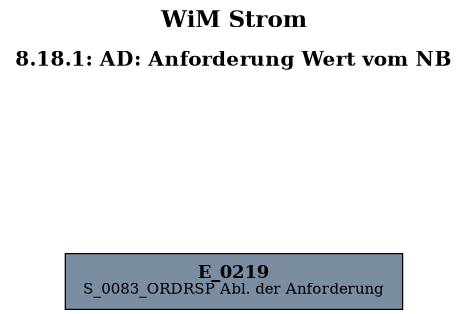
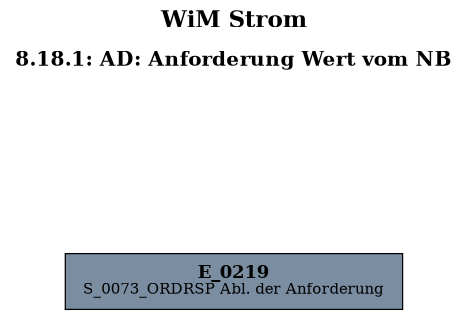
  digraph {
    concentrate=true
    label=<<B><FONT POINT-SIZE="18">WiM Strom</FONT></B><BR/><BR/><B><FONT POINT-SIZE="16">8.18.1: AD: Anforderung Wert vom NB</FONT></B><BR/><BR/><BR/><BR/>>
    labelloc=t
    pack=true
    packmode=array
    rankdir=TB
-   n1 [fillcolor="#7a8da1" label=<<B>E_0219</B><BR align="center"/><FONT point-size="12">S_0083_ORDRSP Abl. der Anforderung</FONT><BR align="center"/>> margin="0.2,0.12" shape=box style=filled]
+   n1 [fillcolor="#7a8da1" label=<<B>E_0219</B><BR align="center"/><FONT point-size="12">S_0073_ORDRSP Abl. der Anforderung</FONT><BR align="center"/>> margin="0.2,0.12" shape=box style=filled]
  }
